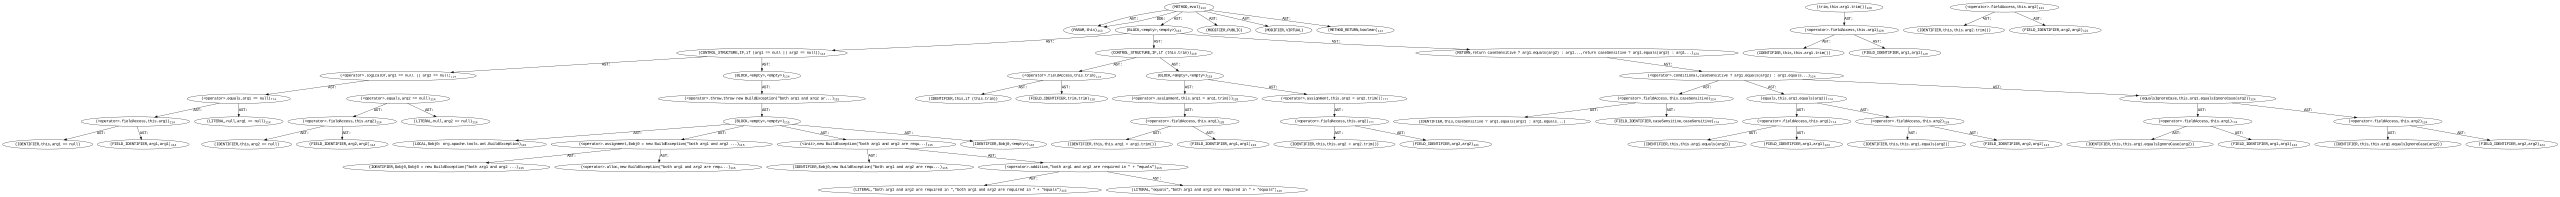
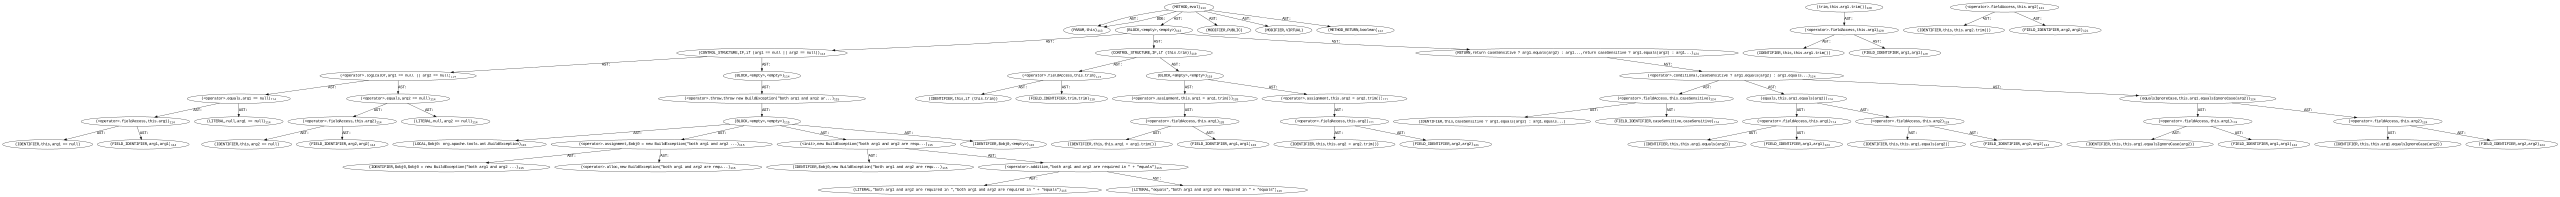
  digraph {
    fontname="Liberation Mono"
    node [fontname="Liberation Mono"]
    edge [fontname="Liberation Mono"]
    n1 [label=<(METHOD,eval)<SUB>113</SUB>>]
    n2 [label=<(PARAM,this)<SUB>113</SUB>>]
    n3 [label=<(BLOCK,&lt;empty&gt;,&lt;empty&gt;)<SUB>113</SUB>>]
    n4 [label=<(MODIFIER,PUBLIC)>]
    n5 [label=<(MODIFIER,VIRTUAL)>]
    n6 [label=<(METHOD_RETURN,boolean)<SUB>113</SUB>>]
    n7 [label=<(CONTROL_STRUCTURE,IF,if (arg1 == null || arg2 == null))<SUB>114</SUB>>]
    n8 [label=<(CONTROL_STRUCTURE,IF,if (this.trim))<SUB>119</SUB>>]
    n9 [label=<(RETURN,return caseSensitive ? arg1.equals(arg2) : arg1...,return caseSensitive ? arg1.equals(arg2) : arg1...)<SUB>124</SUB>>]
    n10 [label=<(&lt;operator&gt;.logicalOr,arg1 == null || arg2 == null)<SUB>114</SUB>>]
    n11 [label=<(BLOCK,&lt;empty&gt;,&lt;empty&gt;)<SUB>114</SUB>>]
    n12 [label=<(&lt;operator&gt;.fieldAccess,this.trim)<SUB>119</SUB>>]
    n13 [label=<(BLOCK,&lt;empty&gt;,&lt;empty&gt;)<SUB>119</SUB>>]
    n14 [label=<(&lt;operator&gt;.conditional,caseSensitive ? arg1.equals(arg2) : arg1.equals...)<SUB>124</SUB>>]
    n15 [label=<(&lt;operator&gt;.equals,arg1 == null)<SUB>114</SUB>>]
    n16 [label=<(&lt;operator&gt;.equals,arg2 == null)<SUB>114</SUB>>]
    n17 [label=<(&lt;operator&gt;.throw,throw new BuildException(&quot;both arg1 and arg2 ar...)<SUB>115</SUB>>]
    n18 [label=<(&lt;operator&gt;.fieldAccess,this.arg1)<SUB>114</SUB>>]
    n19 [label=<(LITERAL,null,arg1 == null)<SUB>114</SUB>>]
    n20 [label=<(&lt;operator&gt;.fieldAccess,this.arg2)<SUB>114</SUB>>]
    n21 [label=<(LITERAL,null,arg2 == null)<SUB>114</SUB>>]
    n22 [label=<(IDENTIFIER,this,arg1 == null)>]
    n23 [label=<(FIELD_IDENTIFIER,arg1,arg1)<SUB>114</SUB>>]
    n24 [label=<(IDENTIFIER,this,arg2 == null)>]
    n25 [label=<(FIELD_IDENTIFIER,arg2,arg2)<SUB>114</SUB>>]
    n26 [label=<(BLOCK,&lt;empty&gt;,&lt;empty&gt;)<SUB>115</SUB>>]
    n27 [label=<(LOCAL,$obj0: org.apache.tools.ant.BuildException)<SUB>115</SUB>>]
    n28 [label=<(&lt;operator&gt;.assignment,$obj0 = new BuildException(&quot;both arg1 and arg2 ...)<SUB>115</SUB>>]
    n29 [label=<(&lt;init&gt;,new BuildException(&quot;both arg1 and arg2 are requ...)<SUB>115</SUB>>]
    n30 [label=<(IDENTIFIER,$obj0,&lt;empty&gt;)<SUB>115</SUB>>]
    n31 [label=<(IDENTIFIER,$obj0,$obj0 = new BuildException(&quot;both arg1 and arg2 ...)<SUB>115</SUB>>]
    n32 [label=<(&lt;operator&gt;.alloc,new BuildException(&quot;both arg1 and arg2 are requ...)<SUB>115</SUB>>]
    n33 [label=<(IDENTIFIER,$obj0,new BuildException(&quot;both arg1 and arg2 are requ...)<SUB>115</SUB>>]
    n34 [label=<(&lt;operator&gt;.addition,&quot;both arg1 and arg2 are required in &quot; + &quot;equals&quot;)<SUB>115</SUB>>]
    n35 [label=<(LITERAL,&quot;both arg1 and arg2 are required in &quot;,&quot;both arg1 and arg2 are required in &quot; + &quot;equals&quot;)<SUB>115</SUB>>]
    n36 [label=<(LITERAL,&quot;equals&quot;,&quot;both arg1 and arg2 are required in &quot; + &quot;equals&quot;)<SUB>116</SUB>>]
    n37 [label=<(IDENTIFIER,this,if (this.trim))>]
    n38 [label=<(FIELD_IDENTIFIER,trim,trim)<SUB>119</SUB>>]
    n39 [label=<(&lt;operator&gt;.assignment,this.arg1 = arg1.trim())<SUB>120</SUB>>]
    n40 [label=<(&lt;operator&gt;.assignment,this.arg2 = arg2.trim())<SUB>121</SUB>>]
    n41 [label=<(&lt;operator&gt;.fieldAccess,this.arg1)<SUB>120</SUB>>]
    n42 [label=<(&lt;operator&gt;.fieldAccess,this.arg2)<SUB>121</SUB>>]
    n43 [label=<(IDENTIFIER,this,this.arg1 = arg1.trim())>]
    n44 [label=<(FIELD_IDENTIFIER,arg1,arg1)<SUB>120</SUB>>]
    n45 [label=<(trim,this.arg1.trim())<SUB>120</SUB>>]
    n46 [label=<(&lt;operator&gt;.fieldAccess,this.arg1)<SUB>120</SUB>>]
    n47 [label=<(IDENTIFIER,this,this.arg1.trim())>]
    n48 [label=<(FIELD_IDENTIFIER,arg1,arg1)<SUB>120</SUB>>]
    n49 [label=<(IDENTIFIER,this,this.arg2 = arg2.trim())>]
    n50 [label=<(FIELD_IDENTIFIER,arg2,arg2)<SUB>121</SUB>>]
    n51 [label=<(&lt;operator&gt;.fieldAccess,this.arg2)<SUB>121</SUB>>]
    n52 [label=<(IDENTIFIER,this,this.arg2.trim())>]
    n53 [label=<(FIELD_IDENTIFIER,arg2,arg2)<SUB>121</SUB>>]
    n54 [label=<(&lt;operator&gt;.fieldAccess,this.caseSensitive)<SUB>124</SUB>>]
    n55 [label=<(equals,this.arg1.equals(arg2))<SUB>124</SUB>>]
    n56 [label=<(equalsIgnoreCase,this.arg1.equalsIgnoreCase(arg2))<SUB>124</SUB>>]
    n57 [label=<(IDENTIFIER,this,caseSensitive ? arg1.equals(arg2) : arg1.equals...)>]
    n58 [label=<(FIELD_IDENTIFIER,caseSensitive,caseSensitive)<SUB>124</SUB>>]
    n59 [label=<(&lt;operator&gt;.fieldAccess,this.arg1)<SUB>124</SUB>>]
    n60 [label=<(&lt;operator&gt;.fieldAccess,this.arg2)<SUB>124</SUB>>]
    n61 [label=<(&lt;operator&gt;.fieldAccess,this.arg1)<SUB>124</SUB>>]
    n62 [label=<(&lt;operator&gt;.fieldAccess,this.arg2)<SUB>124</SUB>>]
    n63 [label=<(IDENTIFIER,this,this.arg1.equals(arg2))>]
    n64 [label=<(FIELD_IDENTIFIER,arg1,arg1)<SUB>124</SUB>>]
    n65 [label=<(IDENTIFIER,this,this.arg1.equals(arg2))>]
    n66 [label=<(FIELD_IDENTIFIER,arg2,arg2)<SUB>124</SUB>>]
    n67 [label=<(IDENTIFIER,this,this.arg1.equalsIgnoreCase(arg2))>]
    n68 [label=<(FIELD_IDENTIFIER,arg1,arg1)<SUB>124</SUB>>]
    n69 [label=<(IDENTIFIER,this,this.arg1.equalsIgnoreCase(arg2))>]
    n70 [label=<(FIELD_IDENTIFIER,arg2,arg2)<SUB>124</SUB>>]
    n1 -> n2 [label="AST: "]
    n1 -> n2 [label="DDG: "]
    n1 -> n3 [label="AST: "]
    n1 -> n4 [label="AST: "]
    n1 -> n5 [label="AST: "]
    n1 -> n6 [label="AST: "]
    n3 -> n7 [label="AST: "]
    n3 -> n8 [label="AST: "]
    n3 -> n9 [label="AST: "]
    n7 -> n10 [label="AST: "]
    n7 -> n11 [label="AST: "]
    n8 -> n12 [label="AST: "]
    n8 -> n13 [label="AST: "]
    n9 -> n14 [label="AST: "]
    n10 -> n15 [label="AST: "]
+   n10 -> n16 [label="AST: "]
    n11 -> n17 [label="AST: "]
    n12 -> n37 [label="AST: "]
    n12 -> n38 [label="AST: "]
    n13 -> n39 [label="AST: "]
    n13 -> n40 [label="AST: "]
    n14 -> n54 [label="AST: "]
    n14 -> n55 [label="AST: "]
    n14 -> n56 [label="AST: "]
    n15 -> n18 [label="AST: "]
    n15 -> n19 [label="AST: "]
    n16 -> n20 [label="AST: "]
    n16 -> n21 [label="AST: "]
    n17 -> n26 [label="AST: "]
    n18 -> n22 [label="AST: "]
    n18 -> n23 [label="AST: "]
    n20 -> n24 [label="AST: "]
    n20 -> n25 [label="AST: "]
    n26 -> n27 [label="AST: "]
    n26 -> n28 [label="AST: "]
    n26 -> n29 [label="AST: "]
    n26 -> n30 [label="AST: "]
    n28 -> n31 [label="AST: "]
    n28 -> n32 [label="AST: "]
    n29 -> n33 [label="AST: "]
    n29 -> n34 [label="AST: "]
    n34 -> n35 [label="AST: "]
    n34 -> n36 [label="AST: "]
    n39 -> n41 [label="AST: "]
    n40 -> n42 [label="AST: "]
    n41 -> n43 [label="AST: "]
    n41 -> n44 [label="AST: "]
    n42 -> n49 [label="AST: "]
    n42 -> n50 [label="AST: "]
    n45 -> n46 [label="AST: "]
    n46 -> n47 [label="AST: "]
    n46 -> n48 [label="AST: "]
    n51 -> n52 [label="AST: "]
    n51 -> n53 [label="AST: "]
    n54 -> n57 [label="AST: "]
    n54 -> n58 [label="AST: "]
    n55 -> n59 [label="AST: "]
    n55 -> n60 [label="AST: "]
    n56 -> n61 [label="AST: "]
    n56 -> n62 [label="AST: "]
    n59 -> n63 [label="AST: "]
    n59 -> n64 [label="AST: "]
    n60 -> n65 [label="AST: "]
    n60 -> n66 [label="AST: "]
    n61 -> n67 [label="AST: "]
    n61 -> n68 [label="AST: "]
    n62 -> n69 [label="AST: "]
    n62 -> n70 [label="AST: "]
  }
